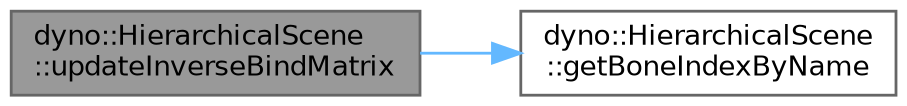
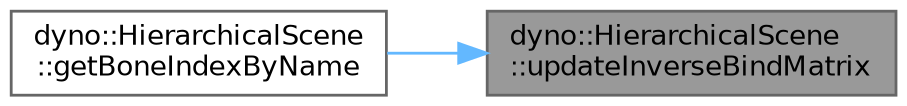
  digraph {
    rankdir=LR
    node [fontname=Helvetica fontsize=10 shape=box style=filled]
    n1 [color=gray40 fillcolor=grey60 fontcolor=black height=0.2 label="dyno::HierarchicalScene\l::updateInverseBindMatrix" width=0.4]
    n2 [color=grey40 fillcolor=white height=0.2 label="dyno::HierarchicalScene\l::getBoneIndexByName" width=0.4]
-   n1 -> n2 [color=steelblue1 fontname=Helvetica fontsize=10 labelfontname=Helvetica labelfontsize=10 style=solid]
+   n2 -> n1 [color=steelblue1 fontname=Helvetica fontsize=10 labelfontname=Helvetica labelfontsize=10 style=solid]
  }
